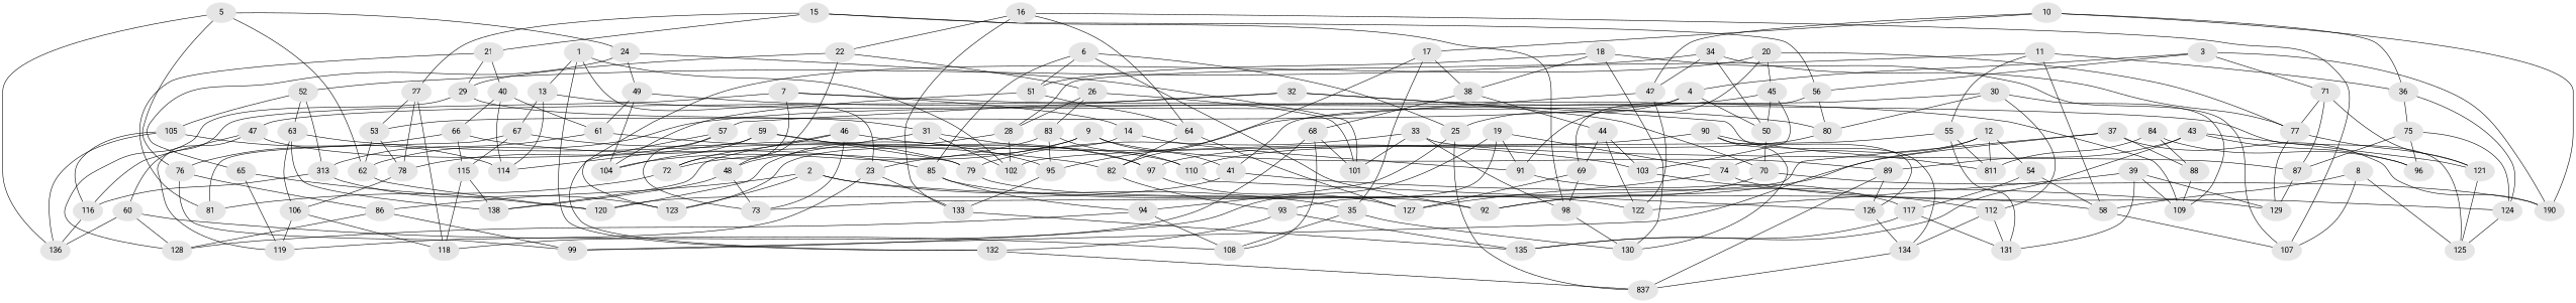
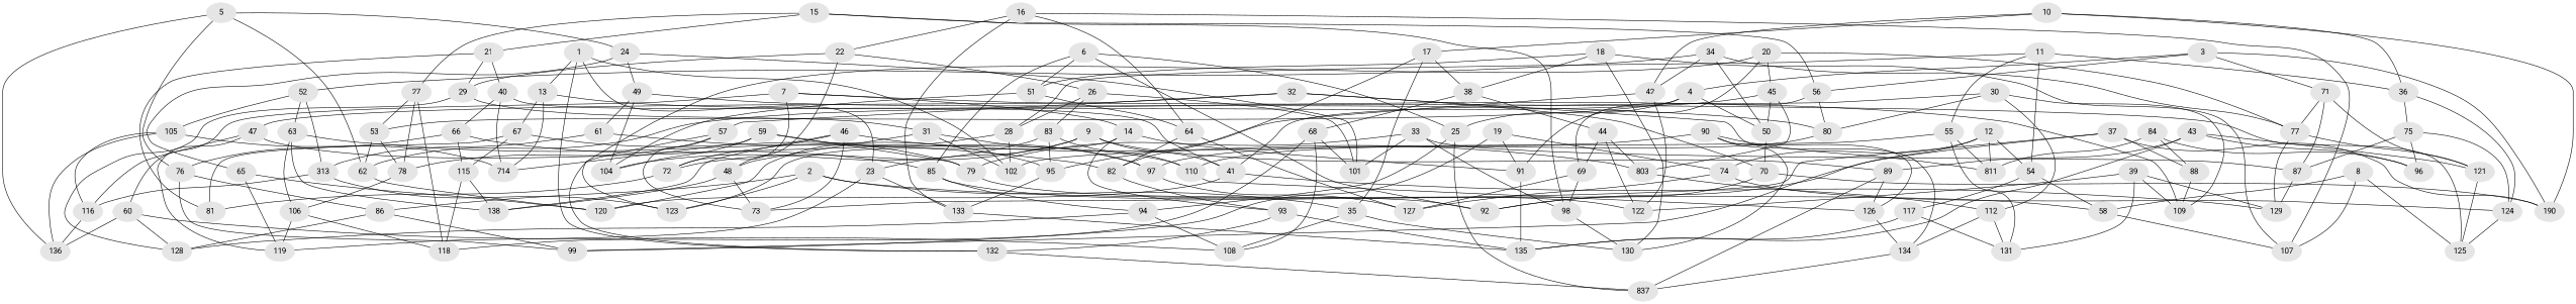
  graph {
    fontname=Roboto
    node [color=gray90 fontname=Roboto style=filled]
    edge [fontname=Roboto]
    1
    13
    23
    102
    132
    67
    109
-   114
+   114 [label=714]
    133
    119
    n11 [label=837]
    2
    35
    58
    86
    123
    130
    108
    107
    99
    128
    3
    4
    56
    71
    n26 [label=190]
    25
    50
    53
    80
    69
    77
    87
    121
    94
    70
    62
    78
    5
    24
    76
    136
    49
    65
    101
    120
    6
    51
    85
    92
    64
    104
    122
    7
    14
    60
    72
    125
    91
    81
    8
    9
    41
    89
    129
    126
    10
    17
    36
    42
    38
    82
    75
    124
    95
    11
    28
    54
    55
    117
    n81 [label=811]
    131
    12
    74
    127
    79
    115
    84
    88
    96
    15
    21
    27
    98
    29
    40
    118
    16
    22
    26
    48
    135
    44
    68
    93
    18
    19
    20
    45
-   103
+   103 [label=803]
    31
    61
    66
    83
    73
    138
    110
    106
    97
    30
    112
    134
    32
    47
    57
    116
    33
    34
    52
    63
    105
    n132 [label=313]
    37
    39
    43
    46
    59
    90
    1 -- 13
    1 -- 23
    1 -- 102
    1 -- 132
    13 -- 67
    13 -- 109
    13 -- 114
    23 -- 133
    23 -- 119
    132 -- n11
    67 -- 81
    67 -- 79
    67 -- 115
    133 -- 135
    2 -- 35
    2 -- 58
    2 -- 86
    2 -- 123
    35 -- 130
    35 -- 108
    58 -- 107
    86 -- 99
    86 -- 128
    3 -- 4
    3 -- 56
    3 -- 71
    3 -- n26
    4 -- 25
    4 -- 50
    4 -- 53
    56 -- 80
    56 -- 69
    71 -- 77
    71 -- 87
    71 -- 121
    25 -- n11
    25 -- 94
    50 -- 70
    53 -- 62
    53 -- 78
    80 -- 110
    69 -- 127
    69 -- 98
    77 -- 121
    77 -- 129
    87 -- 129
    121 -- 125
    94 -- 108
    94 -- 128
    70 -- n26
    70 -- 92
    62 -- 120
    78 -- 106
    5 -- 62
    5 -- 24
    5 -- 76
    5 -- 136
    24 -- 49
    24 -- 65
    24 -- 101
    76 -- 86
    76 -- 99
    49 -- 80
    49 -- 104
    49 -- 61
    65 -- 119
    65 -- 120
    6 -- 25
    6 -- 51
    6 -- 85
    6 -- 92
    51 -- 64
    51 -- 104
    85 -- 94
    85 -- 122
    64 -- 82
    64 -- 127
    7 -- 14
    7 -- 60
    7 -- 72
    7 -- 125
    14 -- 123
    14 -- 91
    60 -- 108
    60 -- 128
    60 -- 136
    72 -- 81
-   91 -- 117
+   91 -- 135
    8 -- 58
    8 -- 107
    8 -- 125
    9 -- 23
    9 -- 72
    9 -- 41
    9 -- 89
    41 -- 120
    41 -- 129
    89 -- n11
    89 -- 126
    126 -- 134
    10 -- n26
    10 -- 17
    10 -- 36
    10 -- 42
    17 -- 35
    17 -- 38
    17 -- 82
    36 -- 75
    36 -- 124
    42 -- 122
    42 -- 95
    38 -- 44
    38 -- 68
    82 -- 93
    75 -- 87
    75 -- 124
    75 -- 96
    124 -- 125
    95 -- 133
    11 -- 36
    11 -- 28
-   11 -- 58
+   11 -- 54
    11 -- 55
    28 -- 102
    28 -- 120
    54 -- 58
    54 -- 117
    55 -- 102
    55 -- n81
    55 -- 131
    117 -- 131
    117 -- 135
    12 -- 99
    12 -- 54
    12 -- n81
    12 -- 74
    74 -- 124
    74 -- 127
    79 -- 92
    115 -- 118
    115 -- 138
    84 -- n81
    84 -- 88
    84 -- 96
    88 -- 109
    15 -- 56
    15 -- 21
    15 -- 27
    15 -- 98
    21 -- 81
    21 -- 29
    21 -- 40
    27 -- 53
    27 -- 78
    27 -- 118
    98 -- 130
    29 -- 128
    29 -- 31
    40 -- 114
-   40 -- 61
+   40 -- 41
    40 -- 66
    16 -- 133
    16 -- 107
    16 -- 64
    16 -- 22
    22 -- 29
    22 -- 26
    22 -- 48
    26 -- 101
    26 -- 28
    26 -- 83
    48 -- 73
    48 -- 138
    44 -- 69
    44 -- 122
    44 -- 103
    68 -- 108
    68 -- 101
    68 -- 118
    93 -- 132
    93 -- 135
    18 -- 130
    18 -- 107
    18 -- 51
    18 -- 38
    19 -- 99
    19 -- 91
    19 -- 74
-   19 -- 93
+   14 -- 93
    20 -- 123
    20 -- 77
    20 -- 91
    20 -- 45
    45 -- 50
    45 -- 62
    45 -- 103
    103 -- 112
    31 -- 102
    31 -- 48
    31 -- 97
    61 -- 95
    61 -- n132
    66 -- 76
    66 -- 85
    66 -- 115
    83 -- 104
    83 -- 95
    83 -- 110
    110 -- 126
    106 -- 119
    106 -- 118
    97 -- 127
    30 -- 109
    30 -- 80
    30 -- 41
    30 -- 112
    112 -- 131
    112 -- 134
    134 -- n11
    32 -- 70
    32 -- 134
    32 -- 47
    32 -- 57
    47 -- 119
    47 -- 110
    47 -- 116
    57 -- 132
    57 -- 78
    57 -- 73
    116 -- 136
    33 -- 87
    33 -- 101
    33 -- 79
    33 -- 98
    34 -- 50
    34 -- 77
    34 -- 42
    34 -- 52
    52 -- 63
    52 -- 105
    52 -- n132
    63 -- 82
    63 -- 138
    63 -- 106
    105 -- 114
    105 -- 136
    105 -- 116
    n132 -- 123
    n132 -- 116
    37 -- n26
    37 -- 92
    37 -- 88
    37 -- 73
    39 -- 109
    39 -- 122
    39 -- 129
    39 -- 131
    43 -- 121
    43 -- 89
    43 -- 96
    43 -- 135
    46 -- 72
    46 -- 103
    46 -- 73
    46 -- 138
    59 -- 114
    59 -- 104
    59 -- 79
    59 -- 97
    90 -- 130
    90 -- 126
    90 -- n81
    90 -- 97
  }
